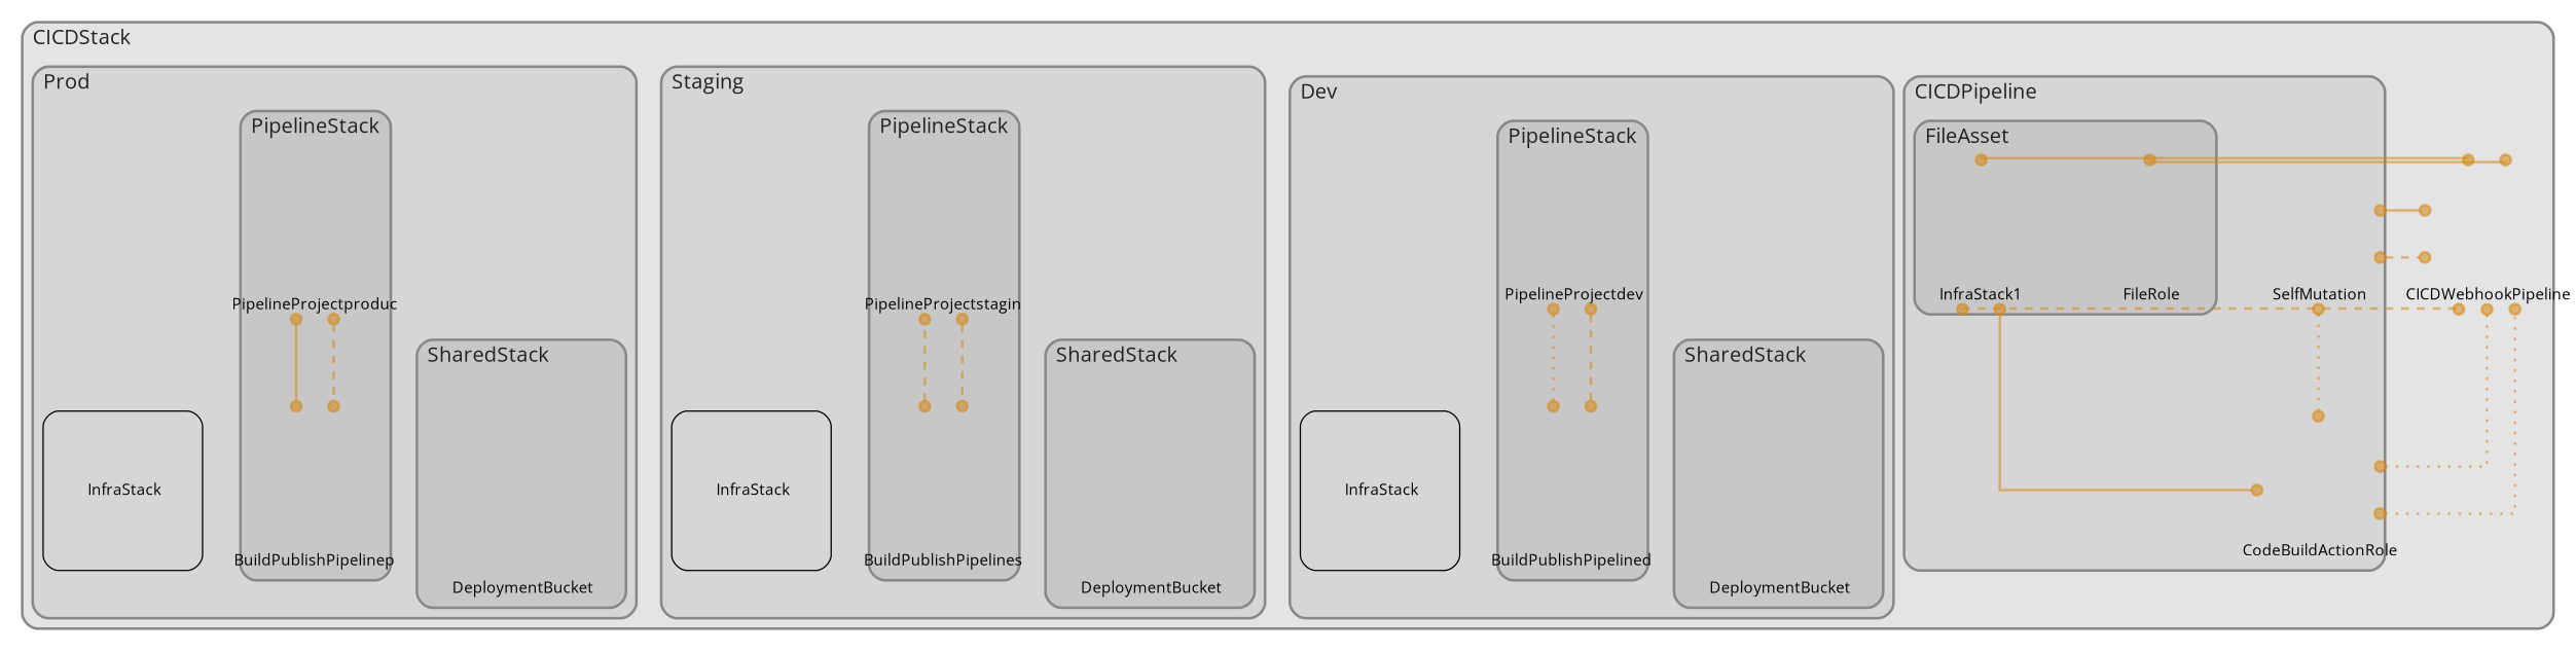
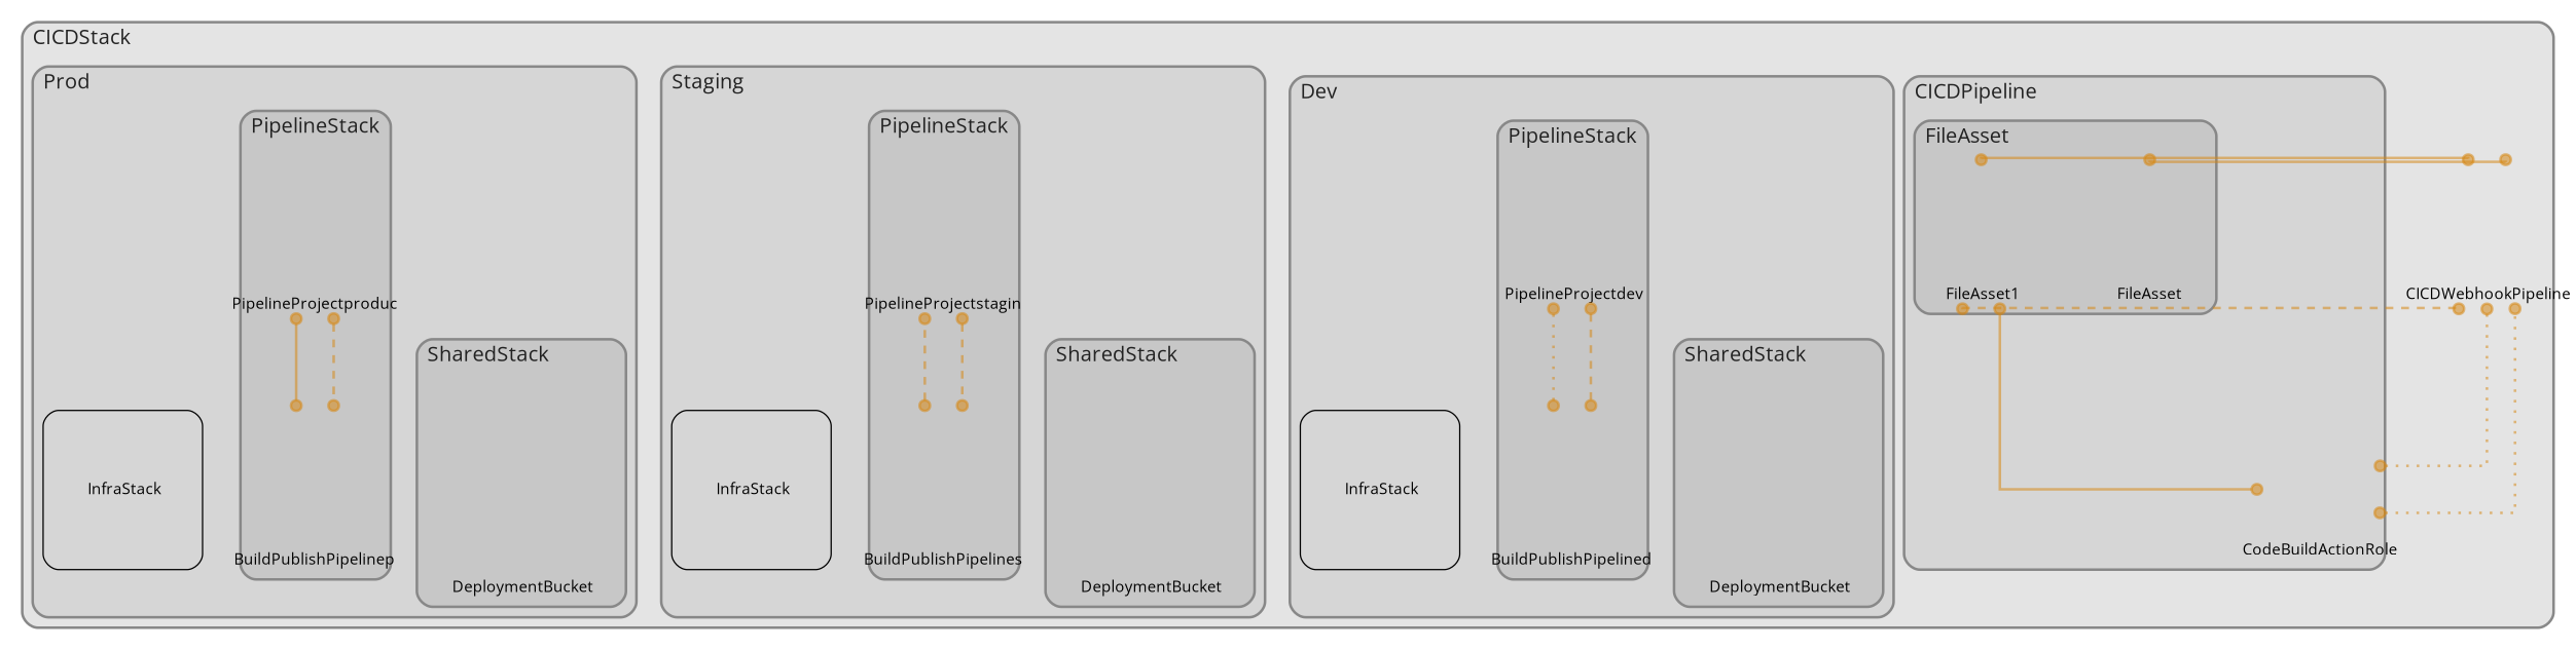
  digraph {
    compound=true
    fontcolor="#222222"
    fontname="Open Sans"
    fontsize=15
    nodesep=0.60
    rankdir=BT
    ranksep=0.75
    splines=ortho
    node [fixedsize=true fontname="Open Sans" fontsize=12 labelloc=b margin=8 penwidth=0 shape="node" style=rounded]
    edge [arrowhead=dot arrowtail=dot color="#D5871488" dir=both fontname="Open Sans" penwidth=2 style=dashed]
-   n1 [height=1.466 label=" FileRole" width=1.2]
-   n2 [height=1.466 label=InfraStack1 width=1.2]
+   n1 [height=1.466 label=FileAsset width=1.2]
+   n2 [height=1.466 label=" FileAsset1" width=1.2]
    n3 [height=1.466 label=" CodeBuildActionRole" width=1.2]
-   n4 [height=1.466 label=" SelfMutation" width=1.2]
    n5 [height=2.266 label=" DeploymentBucket" width=2]
    n6 [height=1.682 label="\nBuildPublishPipelined" width=1.2]
    n7 [height=1.466 label=" PipelineProjectdev" width=1.2]
    n8 [height=1.7 label=" InfraStack" labelloc=c shape=box width=1.7 penwidth=""]
    n9 [height=2.266 label=" DeploymentBucket" width=2]
    n10 [height=1.682 label="\nBuildPublishPipelines" width=1.2]
    n11 [height=1.682 label="\nPipelineProjectstagin" width=1.2]
    n12 [height=1.7 label=" InfraStack" labelloc=c shape=box width=1.7 penwidth=""]
    n13 [height=2.266 label=" DeploymentBucket" width=2]
    n14 [height=1.682 label="\nBuildPublishPipelinep" width=1.2]
    n15 [height=1.682 label="\nPipelineProjectproduc" width=1.2]
    n16 [height=1.7 label=" InfraStack" labelloc=c shape=box width=1.7 penwidth=""]
    n17 [height=1.466 label=" CICDWebhookPipeline" width=1.2]
    subgraph sub_1 {
      subgraph cluster_2 {
        fillcolor="#e4e4e4"
        fontsize=16
        label=CICDStack
        labeljust=l
        labelloc=b
        pencolor="#888888"
        penwidth=2
        style="filled,rounded"
        n17
        subgraph cluster_3 {
          fillcolor="#d6d6d6"
          fontsize=16
          label=CICDPipeline
          labeljust=l
          labelloc=b
          pencolor="#888888"
          penwidth=2
          style="filled,rounded"
          n3
-         n4
          subgraph cluster_4 {
            fillcolor="#c7c7c7"
            fontsize=16
            label=FileAsset
            labeljust=l
            labelloc=b
            pencolor="#888888"
            penwidth=2
            style="filled,rounded"
            n1
            n2
          }
        }
        subgraph cluster_5 {
          fillcolor="#d6d6d6"
          fontsize=16
          label=Dev
          labeljust=l
          labelloc=b
          pencolor="#888888"
          penwidth=2
          style="filled,rounded"
          n8
          subgraph cluster_6 {
            fillcolor="#c7c7c7"
            fontsize=16
            label=SharedStack
            labeljust=l
            labelloc=b
            pencolor="#888888"
            penwidth=2
            style="filled,rounded"
            n5
          }
          subgraph cluster_7 {
            fillcolor="#c7c7c7"
            fontsize=16
            label=PipelineStack
            labeljust=l
            labelloc=b
            pencolor="#888888"
            penwidth=2
            style="filled,rounded"
            n6
            n7
          }
        }
        subgraph cluster_8 {
          fillcolor="#d6d6d6"
          fontsize=16
          label=Staging
          labeljust=l
          labelloc=b
          pencolor="#888888"
          penwidth=2
          style="filled,rounded"
          n12
          subgraph cluster_9 {
            fillcolor="#c7c7c7"
            fontsize=16
            label=SharedStack
            labeljust=l
            labelloc=b
            pencolor="#888888"
            penwidth=2
            style="filled,rounded"
            n9
          }
          subgraph cluster_10 {
            fillcolor="#c7c7c7"
            fontsize=16
            label=PipelineStack
            labeljust=l
            labelloc=b
            pencolor="#888888"
            penwidth=2
            style="filled,rounded"
            n10
            n11
          }
        }
        subgraph cluster_11 {
          fillcolor="#d6d6d6"
          fontsize=16
          label=Prod
          labeljust=l
          labelloc=b
          pencolor="#888888"
          penwidth=2
          style="filled,rounded"
          n16
          subgraph cluster_12 {
            fillcolor="#c7c7c7"
            fontsize=16
            label=SharedStack
            labeljust=l
            labelloc=b
            pencolor="#888888"
            penwidth=2
            style="filled,rounded"
            n13
          }
          subgraph cluster_13 {
            fillcolor="#c7c7c7"
            fontsize=16
            label=PipelineStack
            labeljust=l
            labelloc=b
            pencolor="#888888"
            penwidth=2
            style="filled,rounded"
            n14
            n15
          }
        }
      }
    }
    n1 -> n17 [style=bold]
    n2 -> n17
    n3 -> n2 [style=bold]
-   n3 -> n4 [style=dotted]
    n3 -> n17 [style=dotted]
-   n4 -> n17
    n6 -> n7 [style=dotted]
    n7 -> n6
    n10 -> n11
    n11 -> n10
    n14 -> n15 [style=bold]
    n15 -> n14
    n17 -> n2 [style=bold]
    n17 -> n3 [style=dotted]
-   n17 -> n4 [style=bold]
  }
